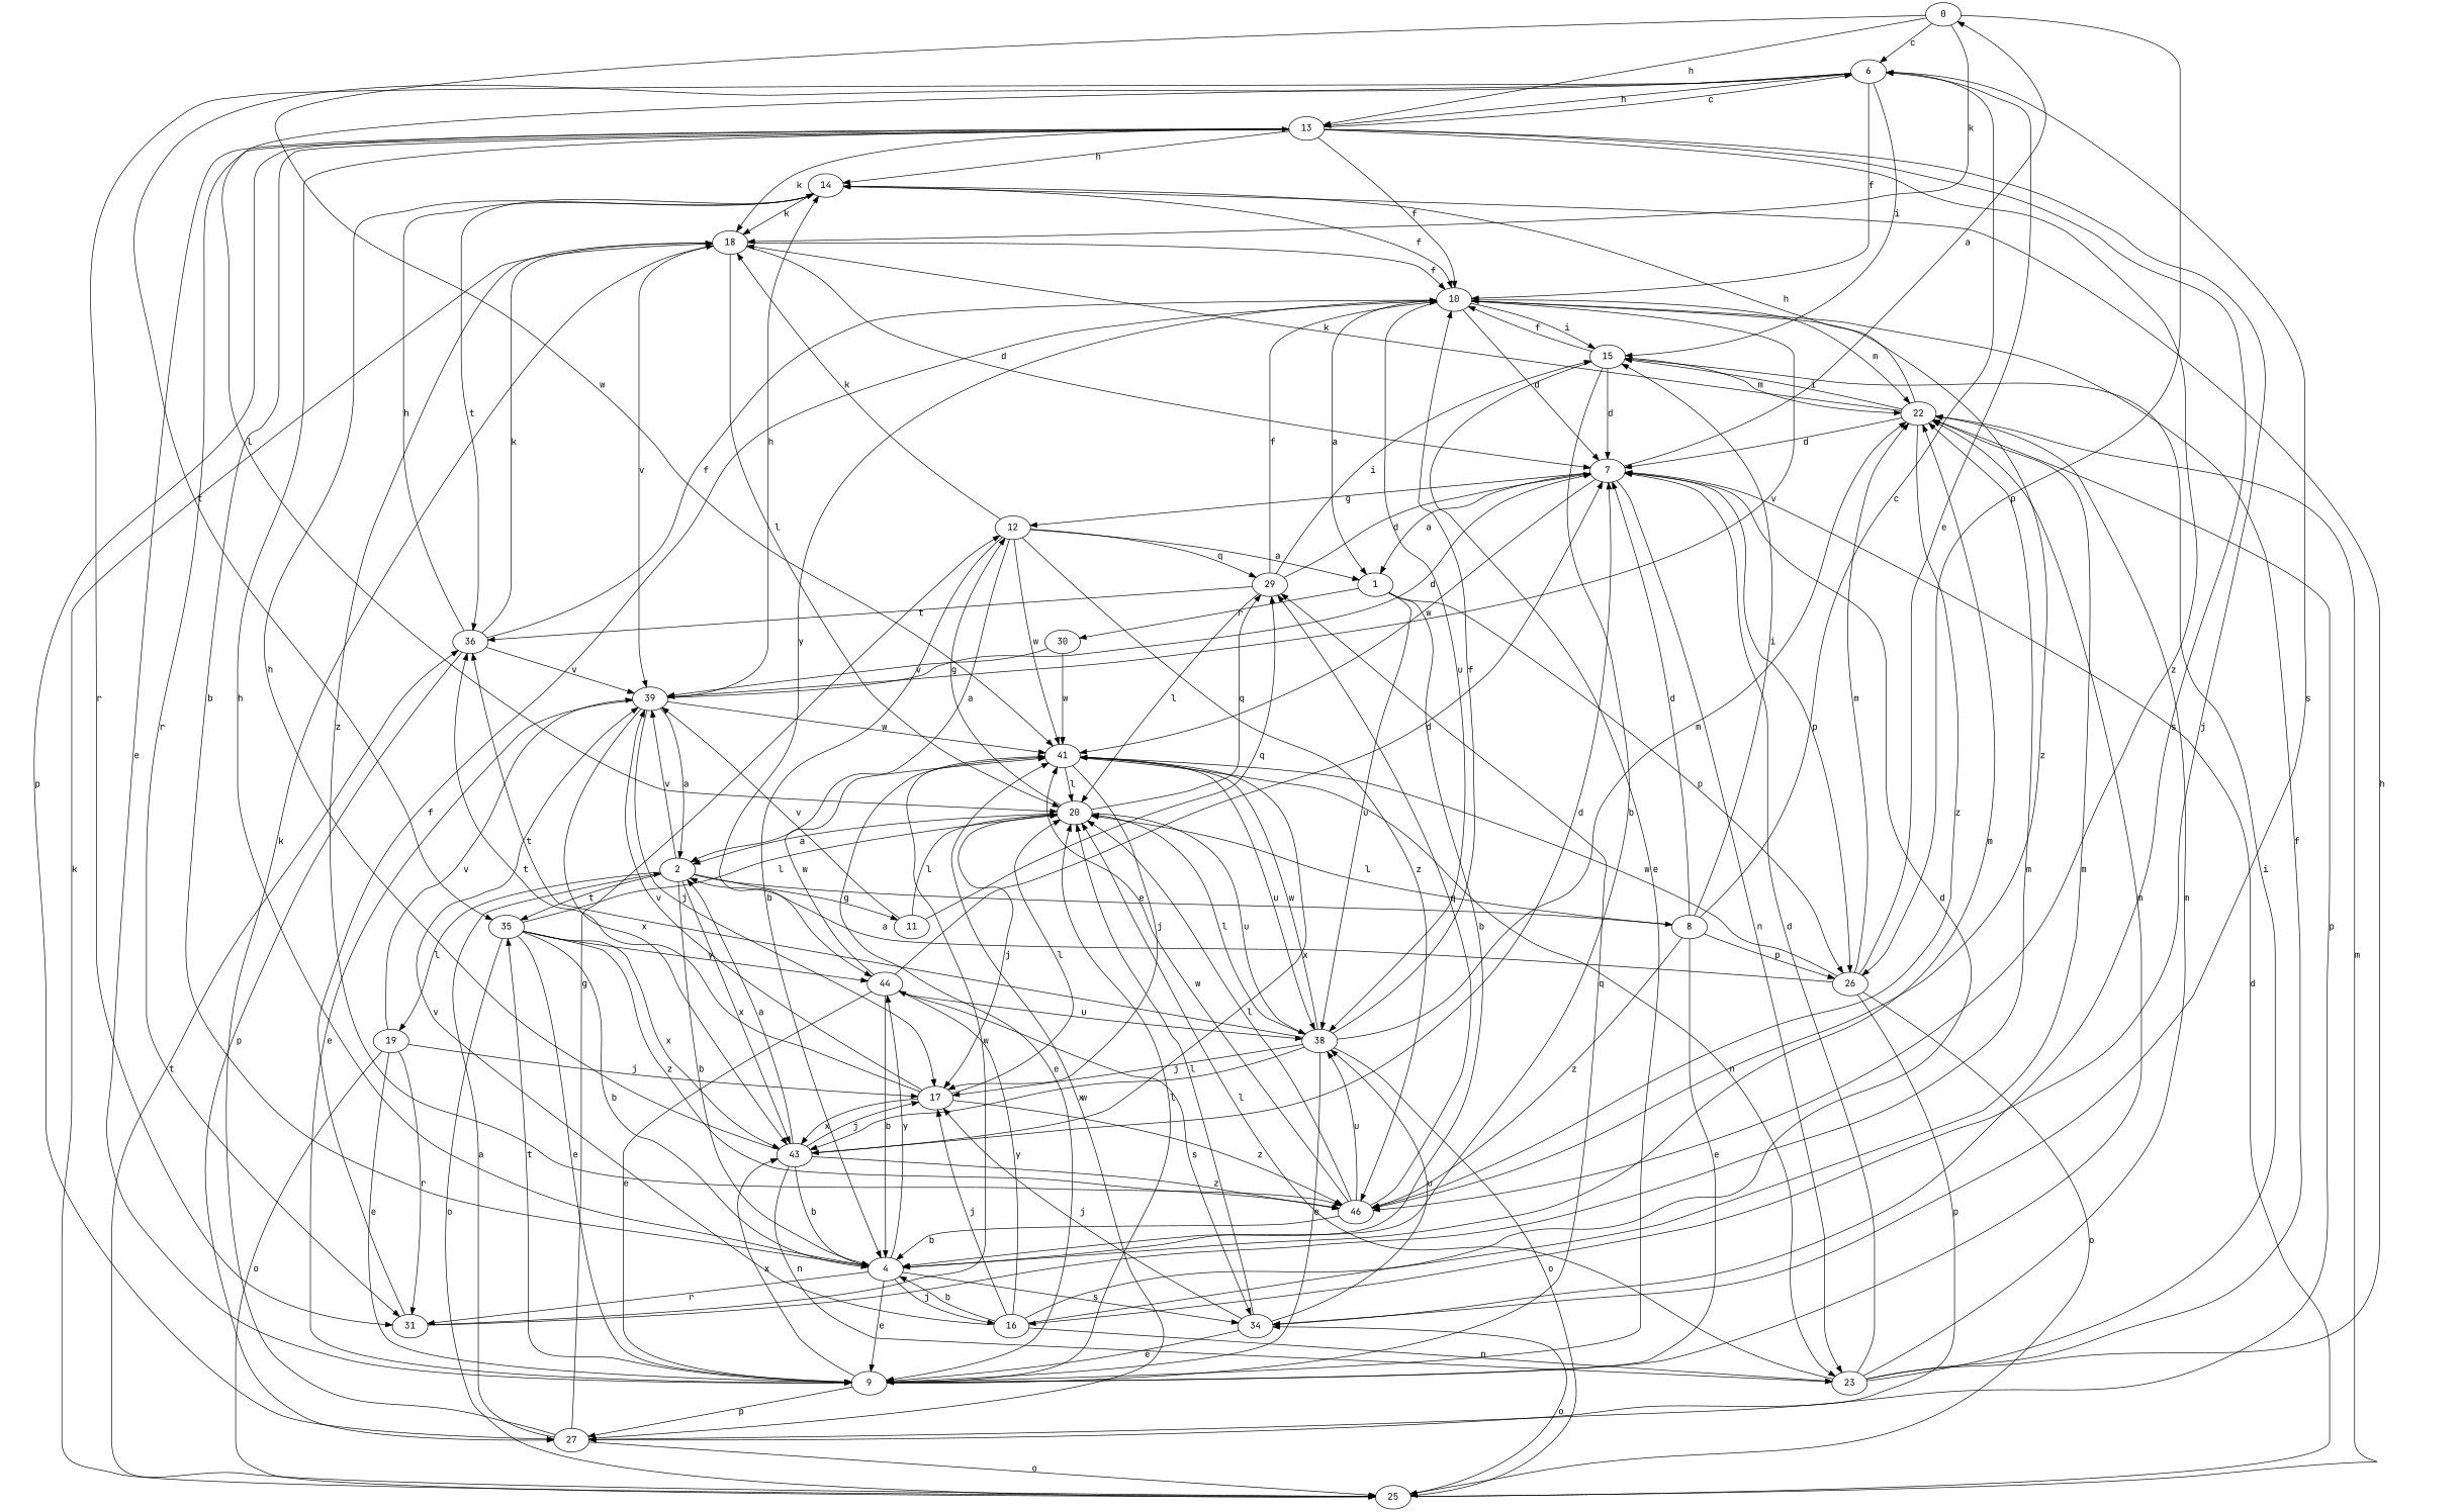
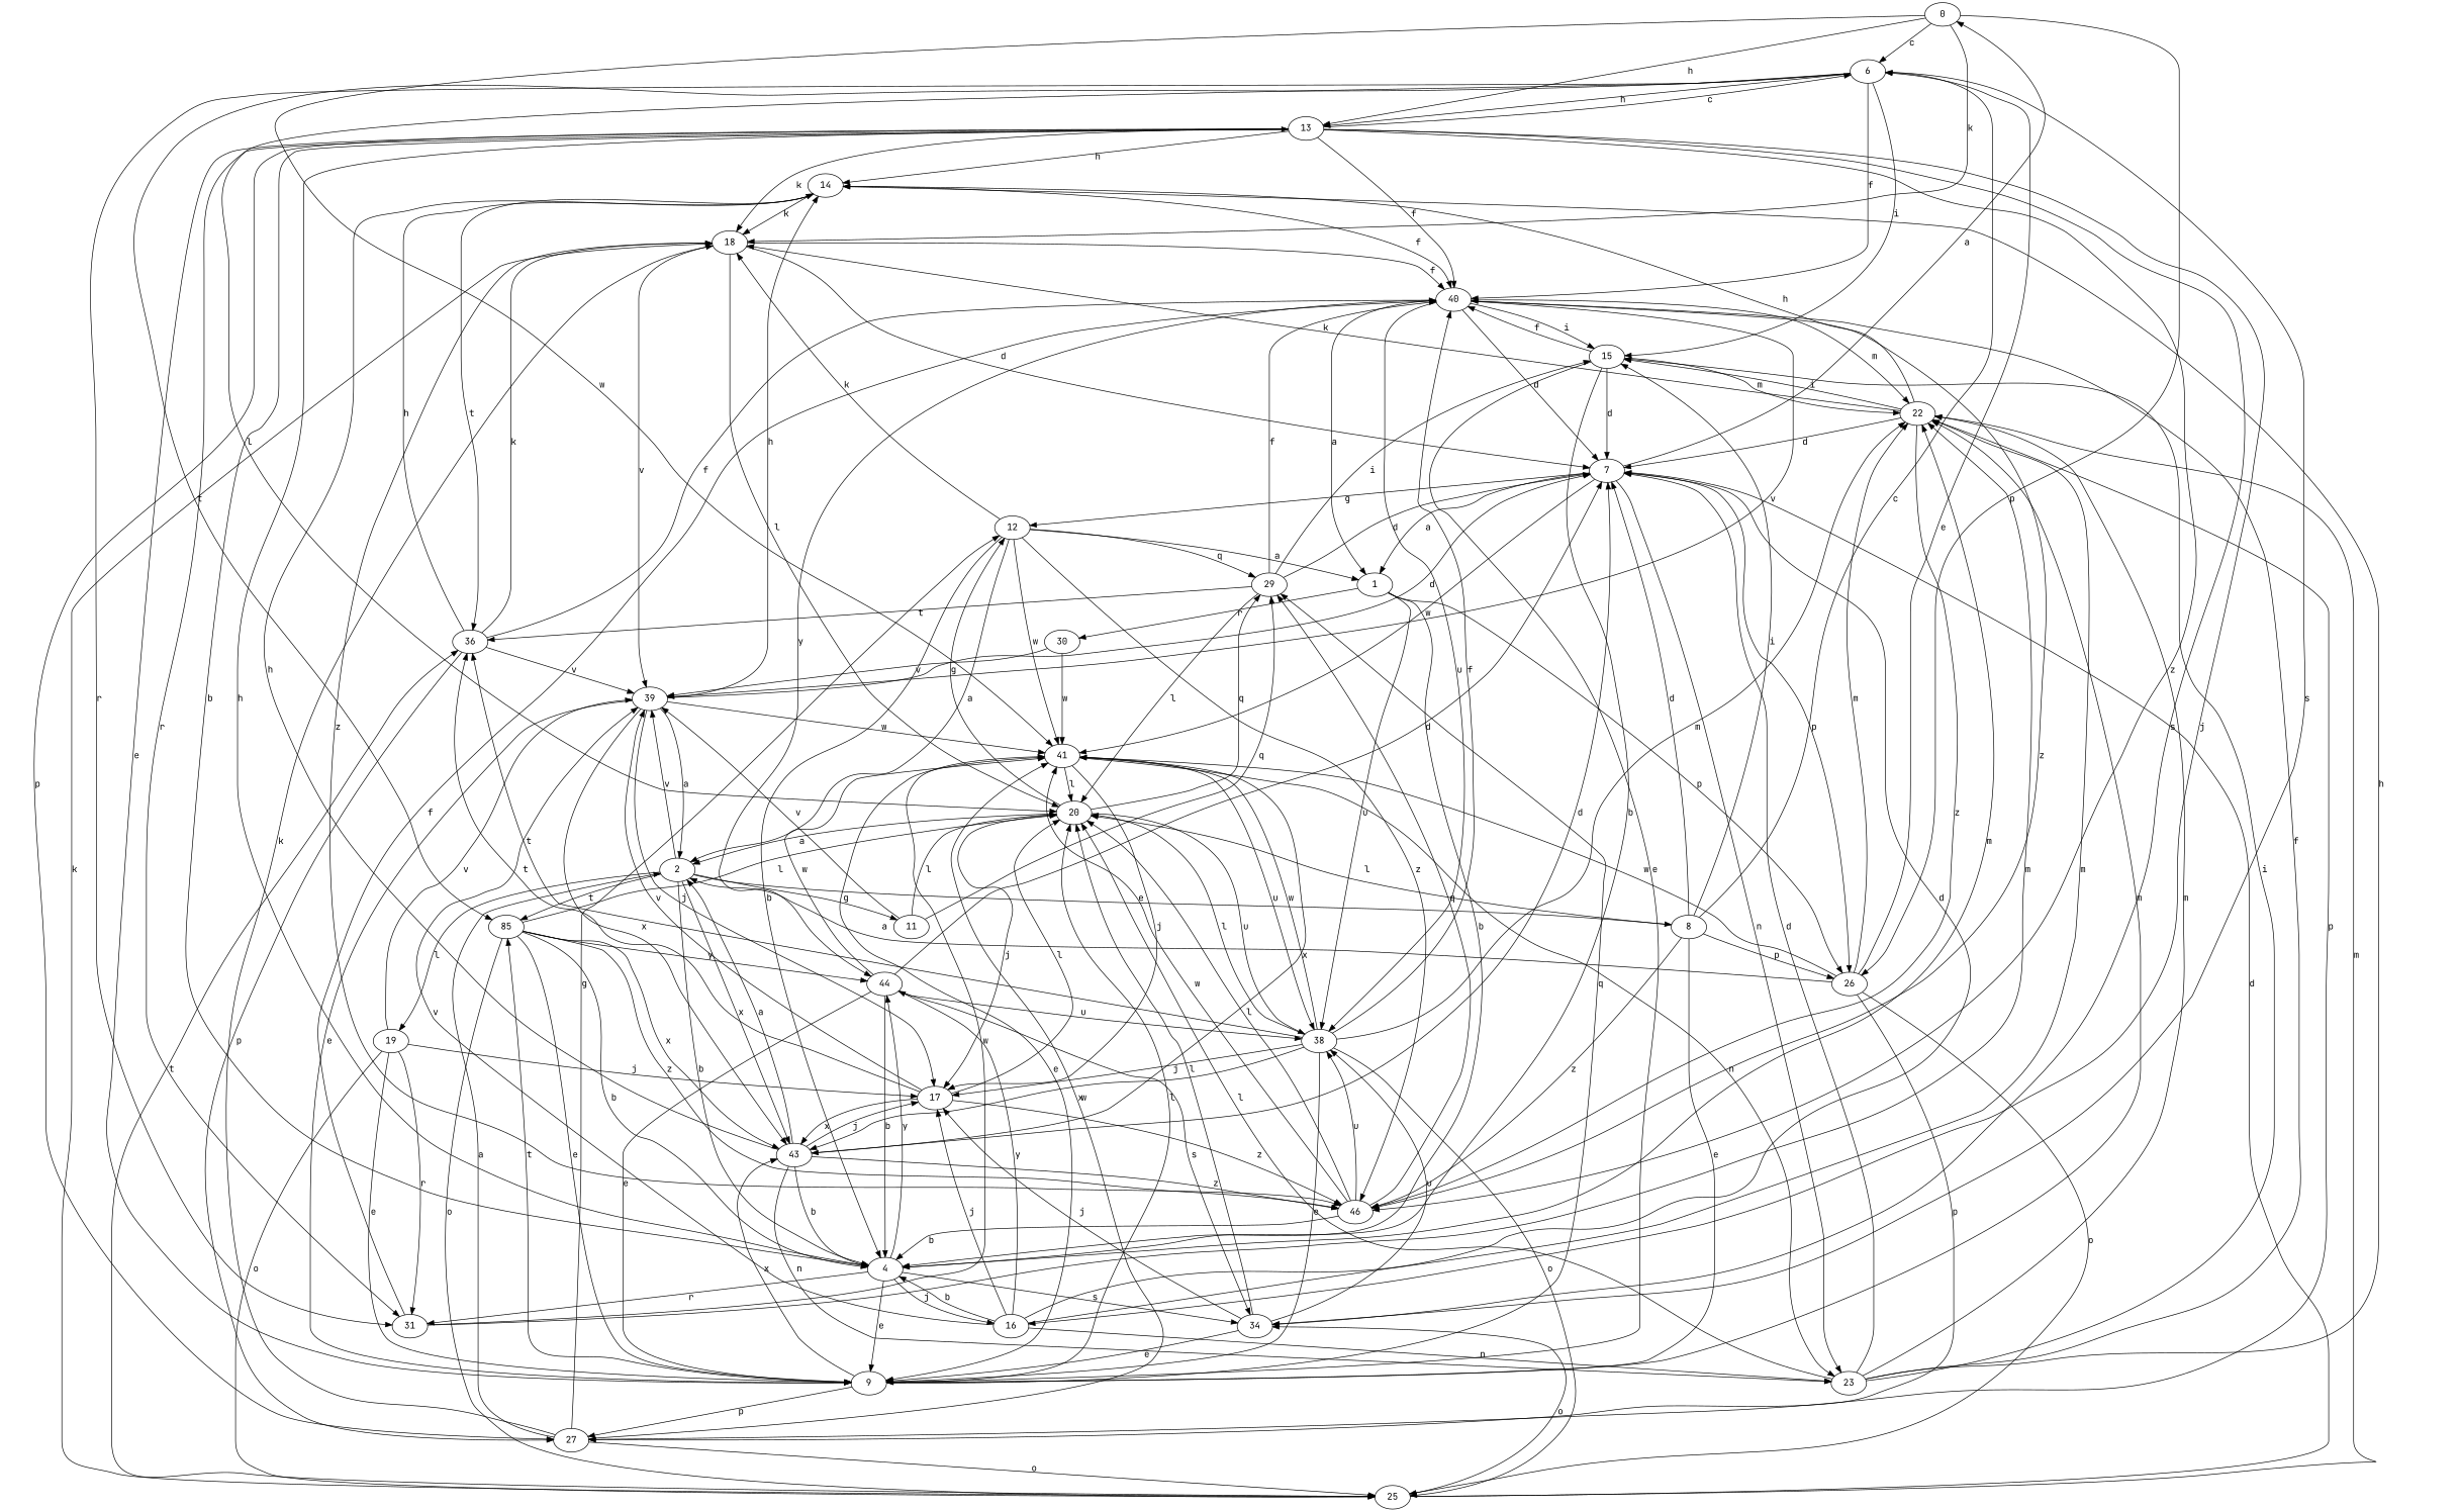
  strict digraph {
    fontname="JetBrains Mono"
    node [fontname="JetBrains Mono"]
    edge [fontname="JetBrains Mono"]
    0
    6
    13
    18
    26
    41
-   35
+   35 [label=85]
    31
    34
-   10
+   10 [label=40]
    15
    20
    4
    9
    16
    46
    27
    14
    39
    7
    2
    22
    25
    38
    43
    23
    17
    1
    30
    44
    36
    8
    11
    19
    29
    12
    0 -> 6 [label=c]
    0 -> 13 [label=h]
    0 -> 18 [label=k]
    0 -> 26 [label=p]
    0 -> 41 [label=w]
    6 -> 13 [label=h]
    6 -> 35 [label=t]
    6 -> 31 [label=r]
    6 -> 34 [label=s]
    6 -> 10 [label=f]
    6 -> 15 [label=i]
    6 -> 20 [label=l]
    13 -> 6 [label=c]
    13 -> 18 [label=k]
    13 -> 31 [label=r]
    13 -> 34 [label=s]
    13 -> 10 [label=f]
    13 -> 4 [label=b]
    13 -> 9 [label=e]
    13 -> 16 [label=j]
    13 -> 46 [label=z]
    13 -> 27 [label=p]
    13 -> 14 [label=h]
    18 -> 10 [label=f]
    18 -> 20 [label=l]
    18 -> 46 [label=z]
    18 -> 39 [label=v]
    18 -> 7 [label=d]
    26 -> 6 [label=e]
    26 -> 41 [label=w]
    26 -> 27 [label=p]
    26 -> 2 [label=a]
    26 -> 22 [label=m]
    26 -> 25 [label=o]
    41 -> 20 [label=l]
    41 -> 9 [label=e]
    41 -> 38 [label=u]
    41 -> 43 [label=x]
    41 -> 23 [label=n]
    41 -> 17 [label=j]
    35 -> 20 [label=l]
    35 -> 4 [label=b]
    35 -> 9 [label=e]
    35 -> 46 [label=z]
    35 -> 25 [label=o]
    35 -> 43 [label=x]
    35 -> 44 [label=y]
    31 -> 41 [label=w]
    31 -> 10 [label=f]
    31 -> 22 [label=m]
    34 -> 20 [label=l]
    34 -> 9 [label=e]
    34 -> 38 [label=u]
    34 -> 17 [label=j]
    10 -> 15 [label=i]
    10 -> 46 [label=z]
    10 -> 39 [label=v]
    10 -> 7 [label=d]
    10 -> 22 [label=m]
    10 -> 38 [label=u]
    10 -> 1 [label=a]
    10 -> 44 [label=y]
    15 -> 10 [label=f]
    15 -> 4 [label=b]
    15 -> 9 [label=e]
    15 -> 7 [label=d]
    15 -> 22 [label=m]
    20 -> 2 [label=a]
    20 -> 38 [label=u]
    20 -> 17 [label=j]
    20 -> 29 [label=q]
    20 -> 12 [label=g]
    4 -> 13 [label=h]
    4 -> 31 [label=r]
    4 -> 34 [label=s]
    4 -> 9 [label=e]
    4 -> 16 [label=j]
    4 -> 22 [label=m]
    4 -> 44 [label=y]
    9 -> 35 [label=t]
    9 -> 20 [label=l]
    9 -> 27 [label=p]
    9 -> 22 [label=m]
    9 -> 43 [label=x]
    9 -> 29 [label=q]
    16 -> 4 [label=b]
    16 -> 39 [label=v]
    16 -> 7 [label=d]
    16 -> 22 [label=m]
    16 -> 23 [label=n]
    16 -> 17 [label=j]
    16 -> 44 [label=y]
    46 -> 41 [label=w]
    46 -> 20 [label=l]
    46 -> 4 [label=b]
    46 -> 38 [label=u]
    46 -> 29 [label=q]
    27 -> 18 [label=k]
    27 -> 41 [label=w]
    27 -> 2 [label=a]
    27 -> 25 [label=o]
    27 -> 12 [label=g]
    14 -> 18 [label=k]
    14 -> 10 [label=f]
    14 -> 36 [label=t]
    39 -> 41 [label=w]
    39 -> 9 [label=e]
    39 -> 14 [label=h]
    39 -> 7 [label=d]
    39 -> 2 [label=a]
    39 -> 43 [label=x]
    39 -> 17 [label=j]
    7 -> 0 [label=a]
    7 -> 26 [label=p]
    7 -> 41 [label=w]
    7 -> 23 [label=n]
    7 -> 1 [label=a]
    7 -> 12 [label=g]
    2 -> 35 [label=t]
    2 -> 4 [label=b]
    2 -> 39 [label=v]
    2 -> 43 [label=x]
    2 -> 8 [label=e]
    2 -> 11 [label=g]
    2 -> 19 [label=l]
    22 -> 18 [label=k]
    22 -> 15 [label=i]
    22 -> 46 [label=z]
    22 -> 27 [label=p]
    22 -> 14 [label=h]
    22 -> 7 [label=d]
    25 -> 18 [label=k]
    25 -> 34 [label=o]
    25 -> 7 [label=d]
    25 -> 22 [label=m]
    25 -> 36 [label=t]
    38 -> 41 [label=w]
    38 -> 10 [label=f]
    38 -> 20 [label=l]
    38 -> 9 [label=e]
    38 -> 22 [label=m]
    38 -> 25 [label=o]
    38 -> 43 [label=x]
    38 -> 17 [label=j]
    38 -> 36 [label=t]
    43 -> 4 [label=b]
    43 -> 46 [label=z]
    43 -> 14 [label=h]
    43 -> 7 [label=d]
    43 -> 2 [label=a]
    43 -> 23 [label=n]
    43 -> 17 [label=j]
    23 -> 10 [label=f]
    23 -> 15 [label=i]
    23 -> 20 [label=l]
    23 -> 14 [label=h]
    23 -> 7 [label=d]
    23 -> 22 [label=m]
    17 -> 20 [label=l]
    17 -> 46 [label=z]
    17 -> 39 [label=v]
    17 -> 43 [label=x]
    17 -> 36 [label=t]
    1 -> 26 [label=p]
    1 -> 4 [label=b]
    1 -> 38 [label=u]
    1 -> 30 [label=r]
    30 -> 41 [label=w]
    30 -> 39 [label=v]
    44 -> 41 [label=w]
    44 -> 34 [label=s]
    44 -> 4 [label=b]
    44 -> 9 [label=e]
    44 -> 7 [label=d]
    44 -> 38 [label=u]
    36 -> 18 [label=k]
    36 -> 10 [label=f]
    36 -> 27 [label=p]
    36 -> 14 [label=h]
    36 -> 39 [label=v]
    8 -> 6 [label=c]
    8 -> 26 [label=p]
    8 -> 15 [label=i]
    8 -> 20 [label=l]
    8 -> 9 [label=e]
    8 -> 46 [label=z]
    8 -> 7 [label=d]
    11 -> 20 [label=l]
    11 -> 39 [label=v]
    11 -> 29 [label=q]
    19 -> 31 [label=r]
    19 -> 9 [label=e]
    19 -> 39 [label=v]
    19 -> 25 [label=o]
    19 -> 17 [label=j]
    29 -> 10 [label=f]
    29 -> 15 [label=i]
    29 -> 20 [label=l]
    29 -> 7 [label=d]
    29 -> 36 [label=t]
    12 -> 18 [label=k]
    12 -> 41 [label=w]
    12 -> 4 [label=b]
    12 -> 46 [label=z]
    12 -> 2 [label=a]
    12 -> 1 [label=a]
    12 -> 29 [label=q]
  }
